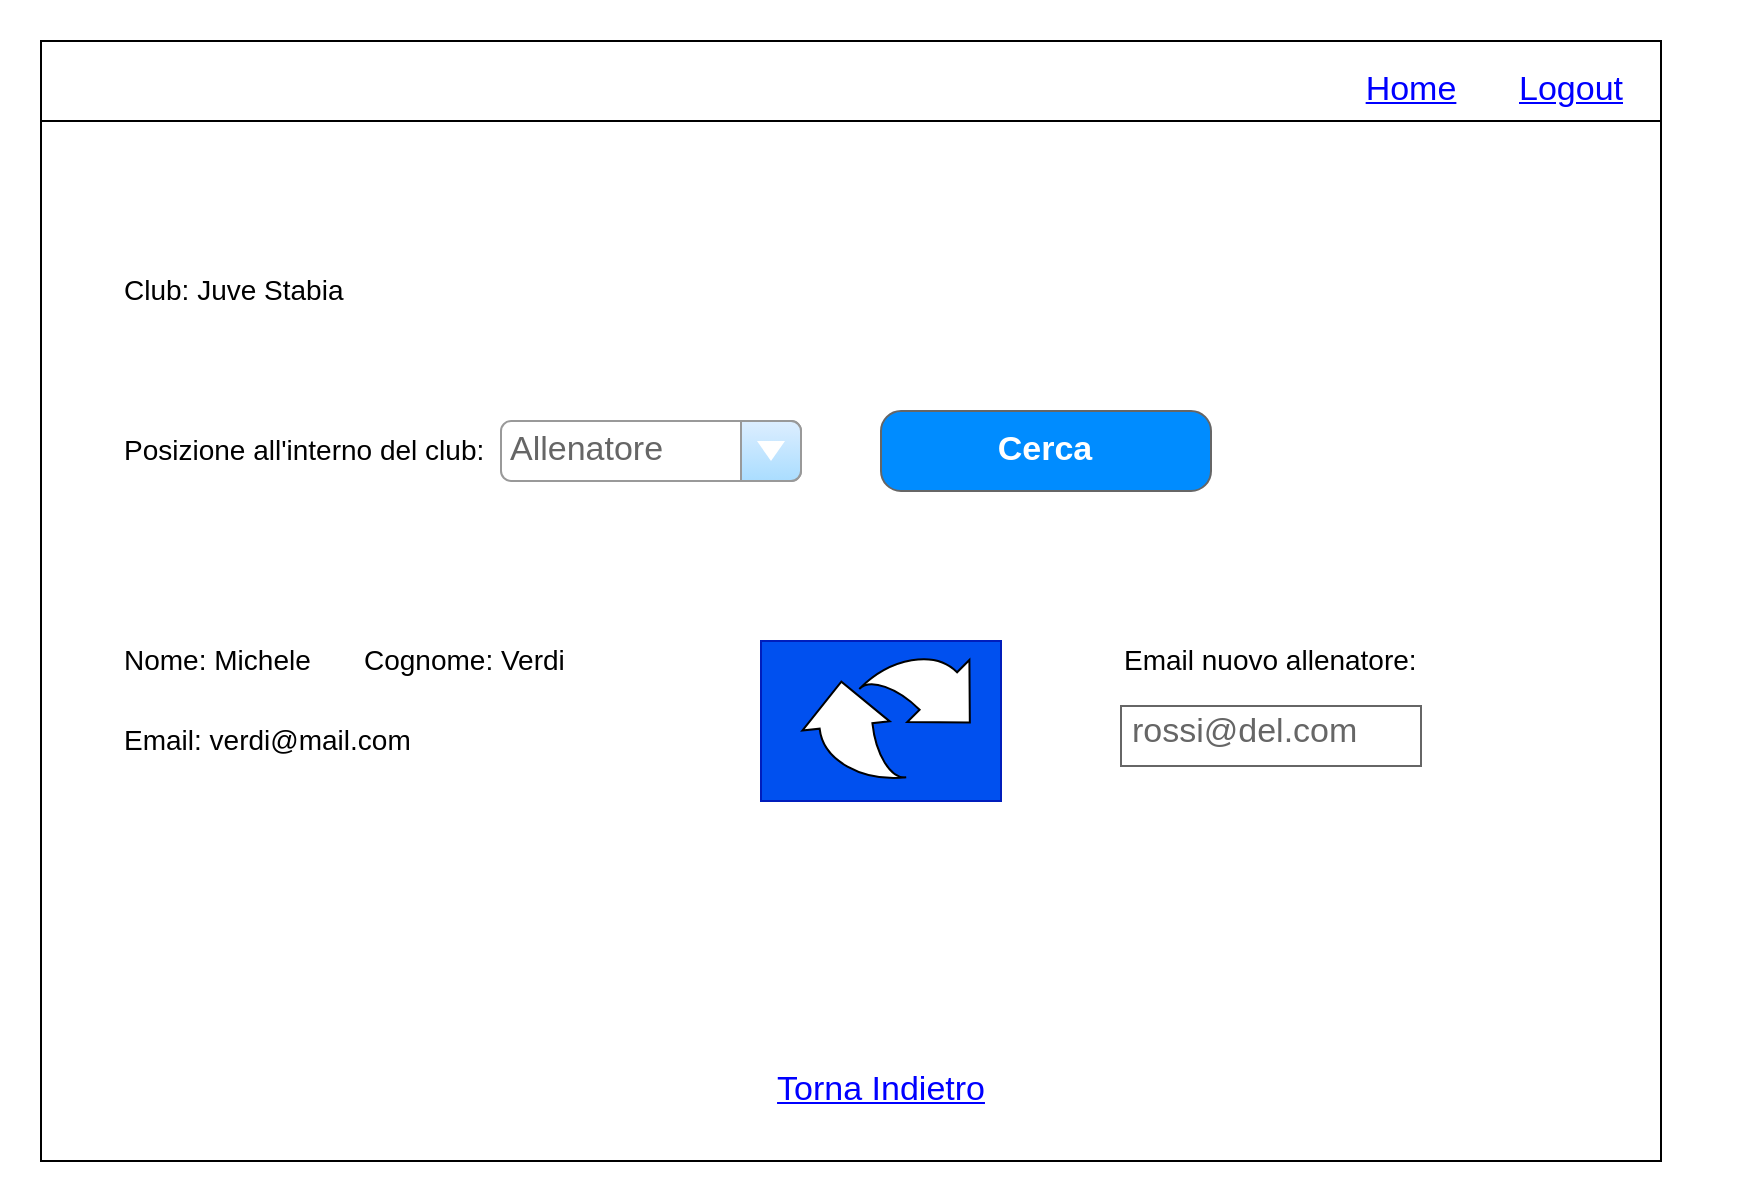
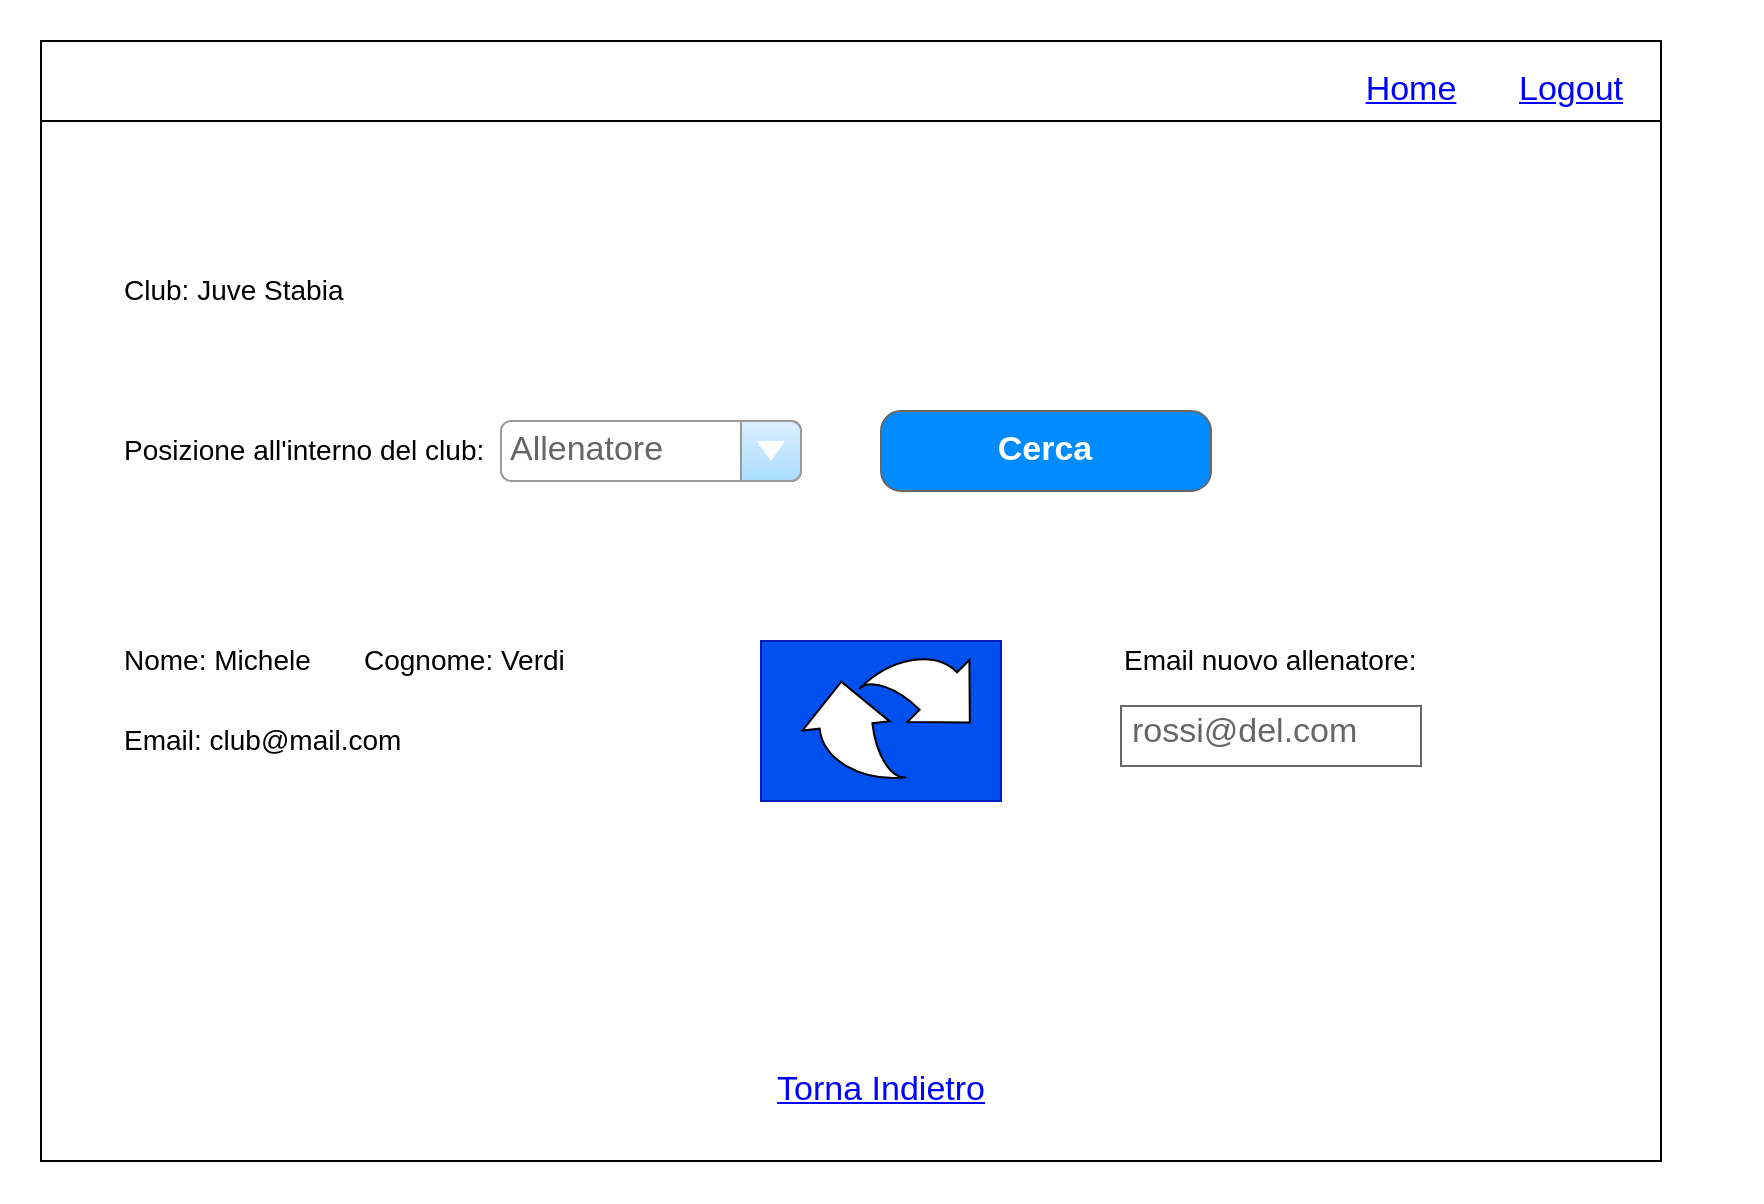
  <mxCell id="0" />
  <mxCell id="1" parent="0" />
  <mxCell id="2" value="" style="rounded=0;whiteSpace=wrap;html=1;" parent="1" vertex="1"><mxGeometry x="20" y="20" width="810" height="560" as="geometry" /></mxCell>
  <mxCell id="3" value="&lt;font style=&quot;font-size: 14px&quot;&gt;Posizione all'interno del club:&lt;/font&gt;" style="text;html=1;strokeColor=none;fillColor=none;align=left;verticalAlign=middle;whiteSpace=wrap;rounded=0;" parent="1" vertex="1"><mxGeometry x="60" y="210" width="200" height="30" as="geometry" /></mxCell>
  <mxCell id="4" value="Allenatore" style="strokeWidth=1;shadow=0;dashed=0;align=center;html=1;shape=mxgraph.mockup.forms.comboBox;strokeColor=#999999;fillColor=#ddeeff;align=left;fillColor2=#aaddff;mainText=;fontColor=#666666;fontSize=17;spacingLeft=3;" parent="1" vertex="1"><mxGeometry x="250" y="210" width="150" height="30" as="geometry" /></mxCell>
  <mxCell id="5" value="&lt;font style=&quot;font-size: 14px&quot;&gt;&lt;font&gt;Nome&lt;/font&gt;: Michele&lt;/font&gt;" style="text;html=1;align=left;verticalAlign=middle;resizable=0;points=[];autosize=1;" parent="1" vertex="1"><mxGeometry x="60" y="320" width="110" height="20" as="geometry" /></mxCell>
  <mxCell id="6" value="&lt;font style=&quot;font-size: 14px&quot;&gt;Cognome: Verdi&lt;/font&gt;" style="text;html=1;align=left;verticalAlign=middle;resizable=0;points=[];autosize=1;" parent="1" vertex="1"><mxGeometry x="180" y="320" width="120" height="20" as="geometry" /></mxCell>
- <mxCell id="7" value="&lt;font style=&quot;font-size: 14px&quot;&gt;Email: verdi@mail.com&lt;/font&gt;" style="text;html=1;align=left;verticalAlign=middle;resizable=0;points=[];autosize=1;" parent="1" vertex="1"><mxGeometry x="60" y="360" width="160" height="20" as="geometry" /></mxCell>
+ <mxCell id="7" value="&lt;font style=&quot;font-size: 14px&quot;&gt;Email: club@mail.com&lt;/font&gt;" style="text;html=1;align=left;verticalAlign=middle;resizable=0;points=[];autosize=1;" parent="1" vertex="1"><mxGeometry x="60" y="360" width="160" height="20" as="geometry" /></mxCell>
  <mxCell id="8" value="" style="group" parent="1" vertex="1" connectable="0"><mxGeometry x="380" y="320" width="120" height="80" as="geometry" /></mxCell>
  <mxCell id="9" value="" style="rounded=0;whiteSpace=wrap;html=1;fillColor=#0050ef;strokeColor=#001DBC;fontColor=#ffffff;" parent="8" vertex="1"><mxGeometry width="120" height="80" as="geometry" /></mxCell>
  <mxCell id="10" value="" style="group" parent="8" vertex="1" connectable="0"><mxGeometry x="20" width="90" height="70" as="geometry" /></mxCell>
  <mxCell id="11" value="" style="html=1;shadow=0;dashed=0;align=center;verticalAlign=middle;shape=mxgraph.arrows2.jumpInArrow;dy=13.26;dx=22.26;arrowHead=43.92;rotation=45;" parent="10" vertex="1"><mxGeometry x="39.063" width="50.938" height="49.214" as="geometry" /></mxCell>
  <mxCell id="12" value="" style="html=1;shadow=0;dashed=0;align=center;verticalAlign=middle;shape=mxgraph.arrows2.jumpInArrow;dy=13.26;dx=22.26;arrowHead=43.92;rotation=-96;" parent="10" vertex="1"><mxGeometry y="20.786" width="50.938" height="49.214" as="geometry" /></mxCell>
  <mxCell id="13" value="&lt;font style=&quot;font-size: 14px&quot;&gt;Email nuovo allenatore:&amp;nbsp;&lt;/font&gt;" style="text;html=1;align=left;verticalAlign=middle;resizable=0;points=[];autosize=1;" parent="1" vertex="1"><mxGeometry x="560" y="320" width="170" height="20" as="geometry" /></mxCell>
  <mxCell id="14" value="rossi@del.com" style="strokeWidth=1;shadow=0;dashed=0;align=center;html=1;shape=mxgraph.mockup.text.textBox;fontColor=#666666;align=left;fontSize=17;spacingLeft=4;spacingTop=-3;strokeColor=#666666;mainText=" parent="1" vertex="1"><mxGeometry x="560" y="352.5" width="150" height="30" as="geometry" /></mxCell>
  <mxCell id="15" value="Torna Indietro" style="shape=rectangle;strokeColor=none;fillColor=none;linkText=;fontSize=17;fontColor=#0000ff;fontStyle=4;html=1;align=center;" parent="1" vertex="1"><mxGeometry x="365" y="530" width="150" height="30" as="geometry" /></mxCell>
  <mxCell id="16" value="Logout" style="shape=rectangle;strokeColor=none;fillColor=none;linkText=;fontSize=17;fontColor=#0000ff;fontStyle=4;html=1;align=center;" parent="1" vertex="1"><mxGeometry x="710" y="30" width="150" height="30" as="geometry" /></mxCell>
  <mxCell id="17" value="Home" style="shape=rectangle;strokeColor=none;fillColor=none;linkText=;fontSize=17;fontColor=#0000ff;fontStyle=4;html=1;align=center;" parent="1" vertex="1"><mxGeometry x="630" y="30" width="150" height="30" as="geometry" /></mxCell>
  <mxCell id="18" value="Cerca" style="strokeWidth=1;shadow=0;dashed=0;align=center;html=1;shape=mxgraph.mockup.buttons.button;strokeColor=#666666;fontColor=#ffffff;mainText=;buttonStyle=round;fontSize=17;fontStyle=1;fillColor=#008cff;whiteSpace=wrap;" parent="1" vertex="1"><mxGeometry x="440" y="205" width="165" height="40" as="geometry" /></mxCell>
  <mxCell id="19" value="" style="endArrow=none;html=1;" parent="1" edge="1"><mxGeometry width="50" height="50" relative="1" as="geometry"><mxPoint x="20" y="60" as="sourcePoint" /><mxPoint x="830" y="60" as="targetPoint" /></mxGeometry></mxCell>
  <mxCell id="20" value="&lt;font style=&quot;font-size: 14px&quot;&gt;Club: Juve Stabia&lt;/font&gt;" style="text;html=1;strokeColor=none;fillColor=none;align=left;verticalAlign=middle;whiteSpace=wrap;rounded=0;" vertex="1" parent="1"><mxGeometry x="60" y="130" width="200" height="30" as="geometry" /></mxCell>
